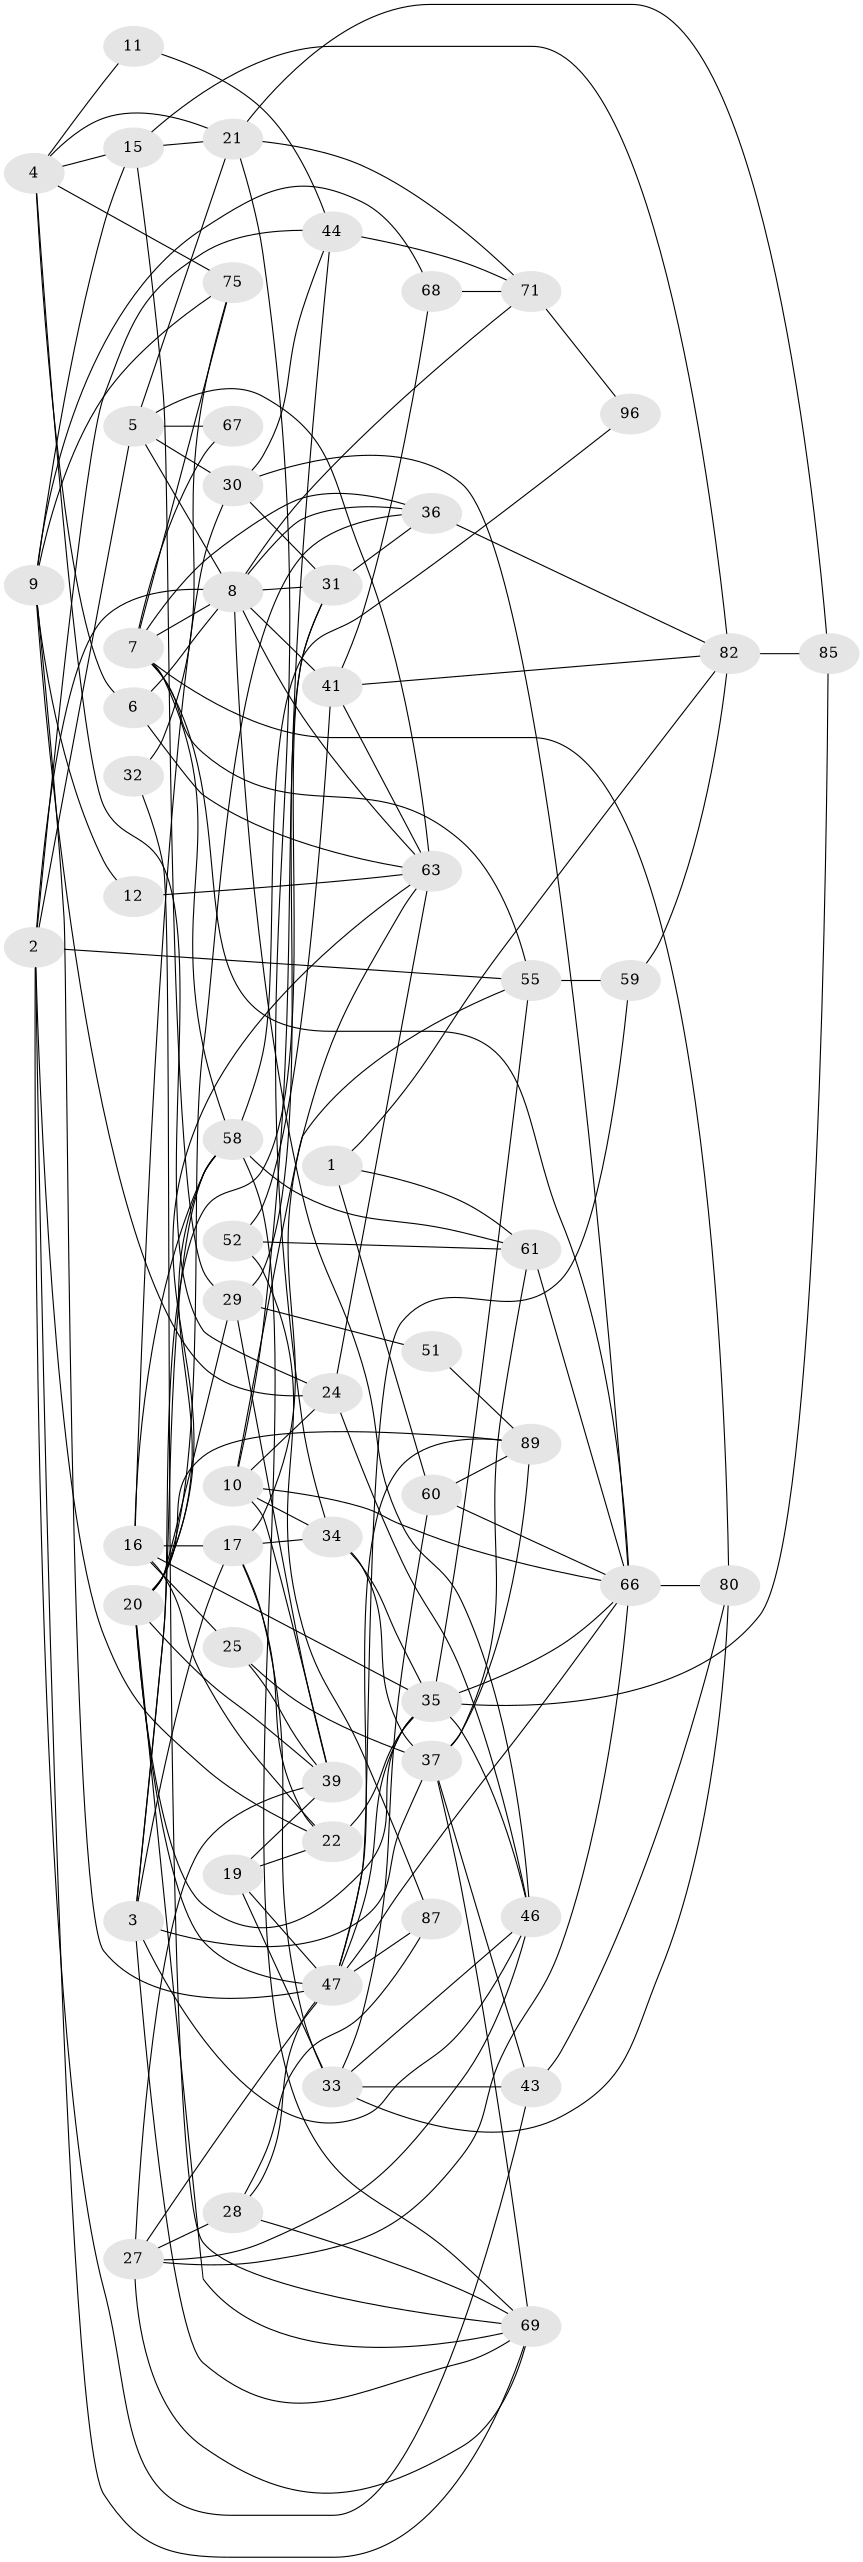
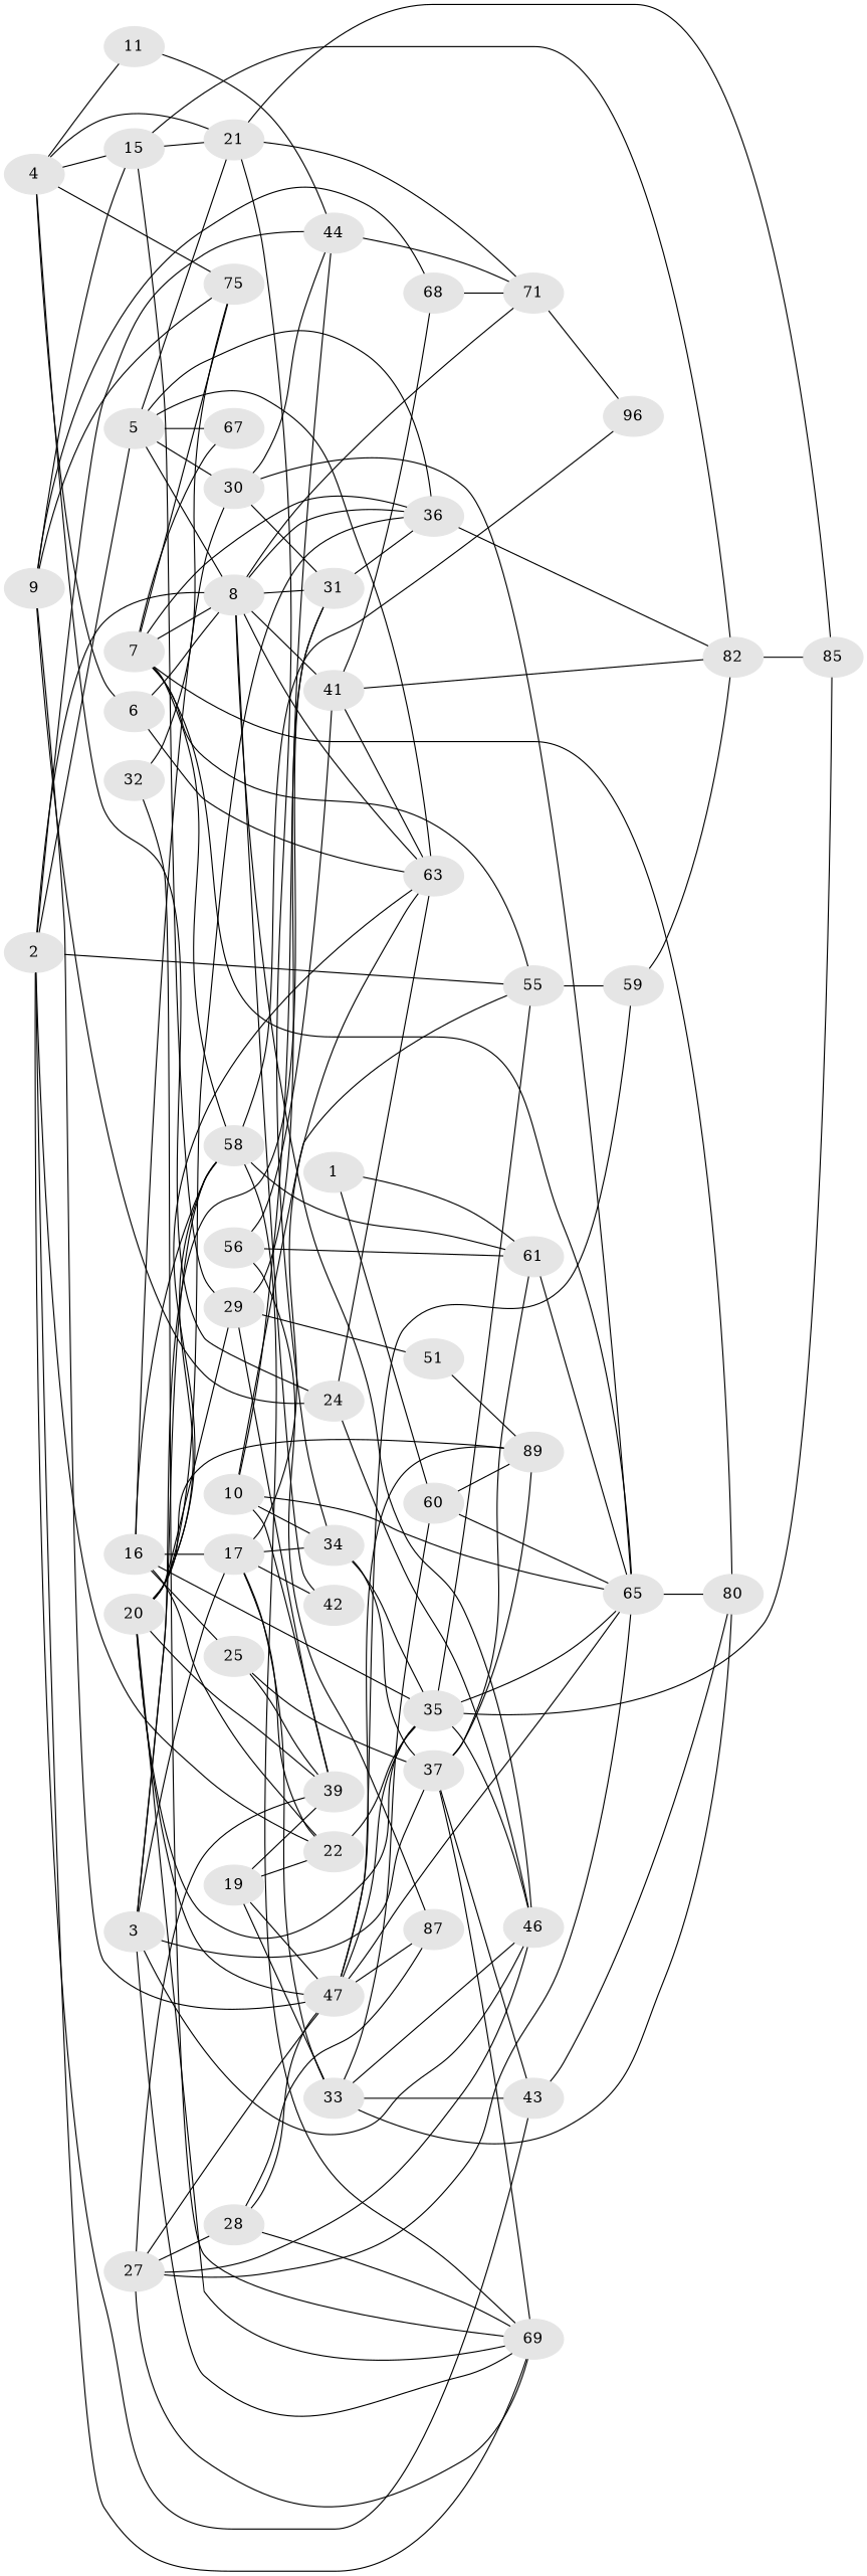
  graph {
    fontname="DejaVu Serif"
    rankdir=LR
    node [color=gray90 fontname="DejaVu Serif" style=filled]
    edge [fontname="DejaVu Serif"]
    1
    60
    61 [super="+79"]
    82 [super="+98"]
-   66 [super="+77"]
+   66 [super="+77" label=65]
    89
    85
    2 [super="+13"]
    5 [super="+91"]
    8 [super="+14"]
    22 [super="+54"]
    43 [super="+72"]
    44 [super="+62"]
    55 [super="+81"]
    69 [super="+76"]
    21 [super="+73"]
    30 [super="+92"]
    36 [super="+64"]
    63 [super="+65"]
    67
    31 [super="+57"]
    46 [super="+78"]
    41 [super="+94"]
+   42
    71 [super="+84"]
    35 [super="+49"]
    80 [super="+86"]
    59
    3 [super="+23"]
    17 [super="+74"]
    37 [super="+50"]
    58 [super="+97"]
    34
    33 [super="+45"]
    96
    4 [super="+26"]
    6
    11
    15 [super="+18"]
    24 [super="+52"]
    75
    29 [super="+53"]
    7 [super="+90"]
    68
    9 [super="+70"]
-   12
    47 [super="+83"]
    87
    10 [super="+38"]
    39 [super="+93"]
    51
    16 [super="+48"]
    25
    19 [super="+95"]
    20 [super="+40"]
    27 [super="+88"]
    28
    32
-   56 [label=52]
+   56
    1 -- 60
    1 -- 61
-   1 -- 82
    60 -- 66
    60 -- 89
    61 -- 66
    82 -- 85
    66 -- 80
    2 -- 5
    2 -- 8
    2 -- 22
    2 -- 43
    2 -- 44
    2 -- 55
    2 -- 69
    5 -- 8
    5 -- 21
    5 -- 30
+   5 -- 36
    5 -- 63
    5 -- 67
    8 -- 36
    8 -- 63
    8 -- 31
    8 -- 46
    8 -- 41
+   8 -- 42
    8 -- 71
    22 -- 35
    43 -- 80
    44 -- 71
    55 -- 59
    21 -- 85
    21 -- 71
    21 -- 34
    30 -- 66
    30 -- 44
    30 -- 31
    36 -- 82
    31 -- 36
    41 -- 82
    41 -- 63
    41 -- 68
    71 -- 96
    35 -- 66
    35 -- 85
    35 -- 55
    35 -- 46
    59 -- 82
    3 -- 69
    3 -- 31
    3 -- 46
    3 -- 17
    3 -- 37
    3 -- 58
    17 -- 22
    17 -- 63
+   17 -- 42
    17 -- 34
    17 -- 33
    37 -- 61
    37 -- 89
    37 -- 43
    37 -- 69
    58 -- 61
    58 -- 69
    58 -- 96
    34 -- 35
    34 -- 37
    33 -- 60
    33 -- 43
    33 -- 46
    33 -- 80
    4 -- 21
    4 -- 6
    4 -- 11
    4 -- 15
    4 -- 24
    4 -- 75
    6 -- 8
    6 -- 63
    11 -- 44
    15 -- 82
    15 -- 21
    15 -- 29
    24 -- 63
    24 -- 46
    29 -- 31
    29 -- 39
    29 -- 51
    7 -- 66
    7 -- 8
    7 -- 55
    7 -- 36
    7 -- 67
    7 -- 80 [weight=2]
    7 -- 58
    7 -- 75
    68 -- 71
    9 -- 15
    9 -- 24
    9 -- 75
    9 -- 68
-   9 -- 12
    9 -- 47
-   12 -- 63
    47 -- 66
    47 -- 89
    47 -- 35
    47 -- 59
    47 -- 87
    10 -- 66
    10 -- 44
    10 -- 55
    10 -- 34
-   10 -- 24
    10 -- 39
    51 -- 89
    16 -- 22
    16 -- 30
    16 -- 35
    16 -- 17 [weight=2]
    16 -- 58
    16 -- 25
    25 -- 37
    25 -- 39
    19 -- 22
    19 -- 33
    19 -- 47
    19 -- 39
    20 -- 89
    20 -- 69
    20 -- 36
    20 -- 63
    20 -- 35
    20 -- 58
    20 -- 29
    20 -- 47
    20 -- 39
    27 -- 66
    27 -- 69
    27 -- 46
    27 -- 47
    27 -- 39
    27 -- 28
    28 -- 69
    28 -- 47
    28 -- 87
    32 -- 69
    32 -- 75
    56 -- 61
    56 -- 41
    56 -- 87
  }
